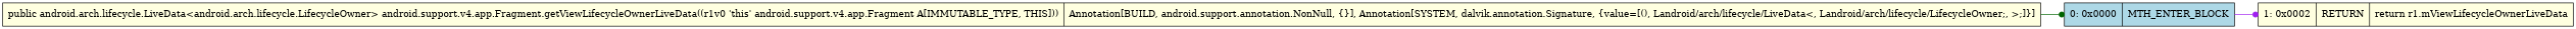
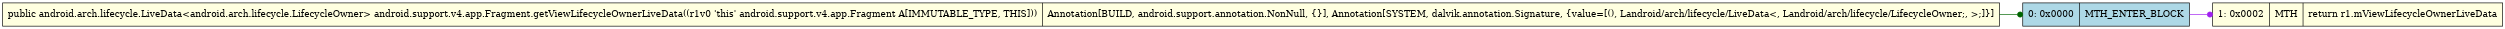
  digraph {
    rankdir=LR
    node [shape=record style=filled fillcolor=lightyellow]
    edge [style=solid arrowhead=dot]
    n1 [label="{0\:\ 0x0000|MTH_ENTER_BLOCK\l}" fillcolor=lightblue]
-   n2 [label="{1\:\ 0x0002|RETURN\l|return r1.mViewLifecycleOwnerLiveData\l}"]
+   n2 [label="{1\:\ 0x0002|MTH\l|return r1.mViewLifecycleOwnerLiveData\l}"]
    n3 [label="{public android.arch.lifecycle.LiveData\<android.arch.lifecycle.LifecycleOwner\> android.support.v4.app.Fragment.getViewLifecycleOwnerLiveData((r1v0 'this' android.support.v4.app.Fragment A[IMMUTABLE_TYPE, THIS]))  | Annotation[BUILD, android.support.annotation.NonNull, \{\}], Annotation[SYSTEM, dalvik.annotation.Signature, \{value=[(), Landroid\/arch\/lifecycle\/LiveData\<, Landroid\/arch\/lifecycle\/LifecycleOwner;, \>;]\}]\l}"]
    n1 -> n2 [color=purple]
    n3 -> n1 [color=darkgreen]
  }
